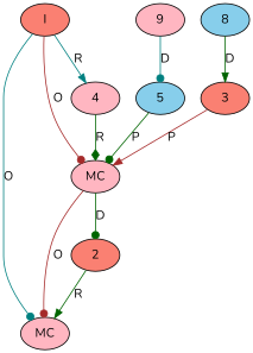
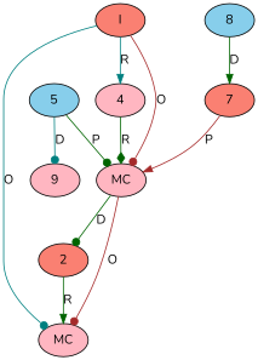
  digraph {
    fontname=Nunito
    node [fillcolor=lightpink fontname=Nunito style=filled t=UNKNOWN]
    edge [arrowhead=dot color=darkgreen fontname=Nunito]
    n1 [l=375 label=MC s="toComparison()"]
    2 [fillcolor=salmon n=dummy_]
    n3 [l=375 label=MC s="append()"]
    4 [n=dummy_]
    5 [fillcolor=skyblue n=o1 t=char]
    n6 [fillcolor=salmon l=375 label=I t=CompareToBuilder]
-   7 [fillcolor=salmon n=o2 t=char label=3]
+   7 [fillcolor=salmon n=o2 t=char]
    8 [fillcolor=skyblue n=array3 t="boolean[]"]
    9 [n=array2 t="int[]"]
    2 -> n1 [arrowhead=normal label=R]
    n3 -> n1 [color=brown label=O]
    n3 -> 2 [label=D]
    4 -> n3 [arrowhead=diamond label=R]
    5 -> n3 [label=P]
    n6 -> n1 [color=teal label=O]
    n6 -> n3 [color=brown label=O]
    n6 -> 4 [arrowhead=normal color=teal label=R]
    7 -> n3 [arrowhead=normal color=brown label=P]
    8 -> 7 [arrowhead=normal label=D]
-   9 -> 5 [color=teal label=D]
+   5 -> 9 [color=teal label=D]
  }
